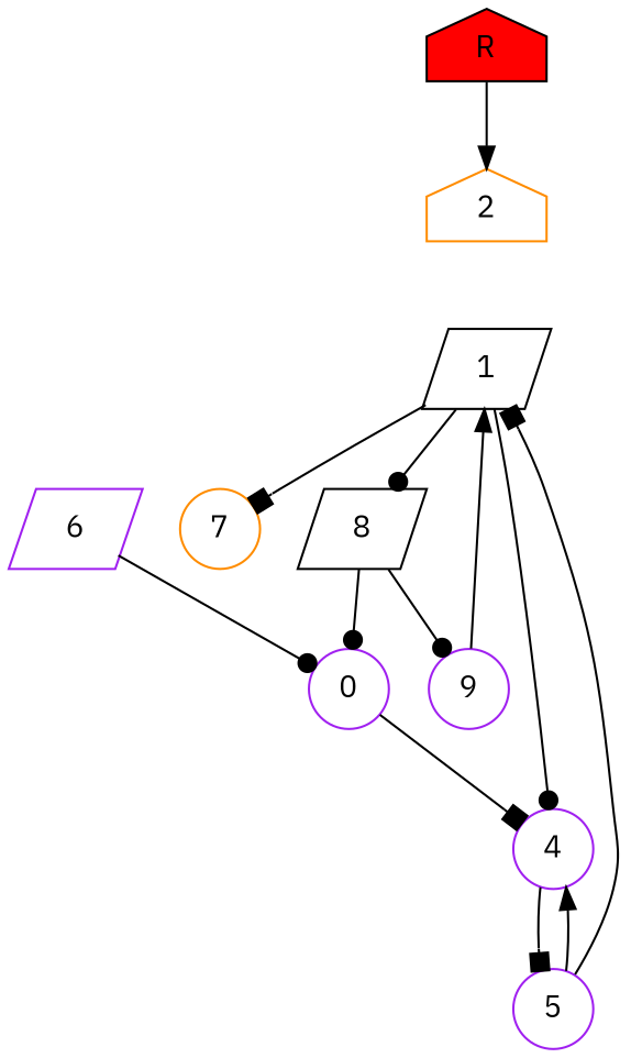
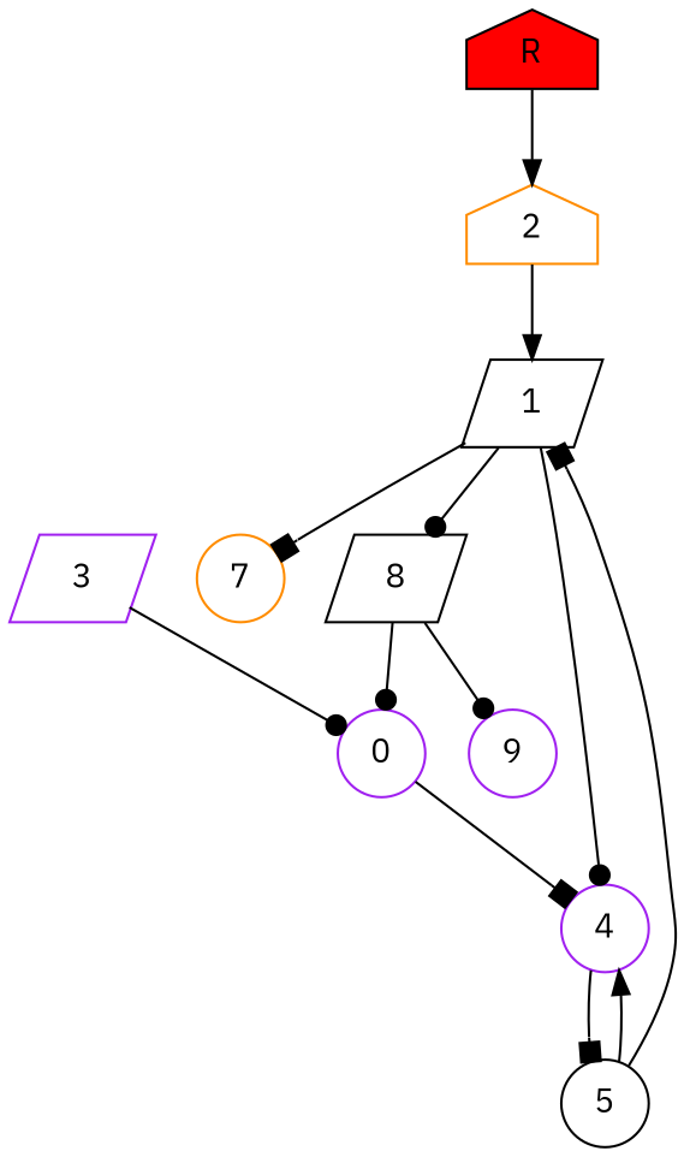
  digraph {
    fontname="IBM Plex Sans"
    node [color=black fontname="IBM Plex Sans" shape=circle]
    edge [arrowhead=dot fontname="IBM Plex Sans"]
    1 [shape=parallelogram]
    7 [color=darkorange]
    8 [shape=parallelogram]
    4 [color=purple]
    n5 [color=purple label=0]
    9 [color=purple]
    2 [color=darkorange shape=house]
-   3 [color=purple shape=parallelogram label=6]
-   5 [color=purple]
+   3 [color=purple shape=parallelogram]
+   5
    R [fillcolor="#ff0000" shape=house style=filled]
    1 -> 7 [arrowhead=box]
    1 -> 8
    1 -> 4
    8 -> n5
    8 -> 9
    4 -> 5 [arrowhead=box]
    n5 -> 4 [arrowhead=box]
-   9 -> 1 [arrowhead=normal]
+   2 -> 1 [arrowhead=normal]
    3 -> n5
    5 -> 1 [arrowhead=box]
    5 -> 4 [arrowhead=normal]
    R -> 2 [arrowhead=normal]
  }
